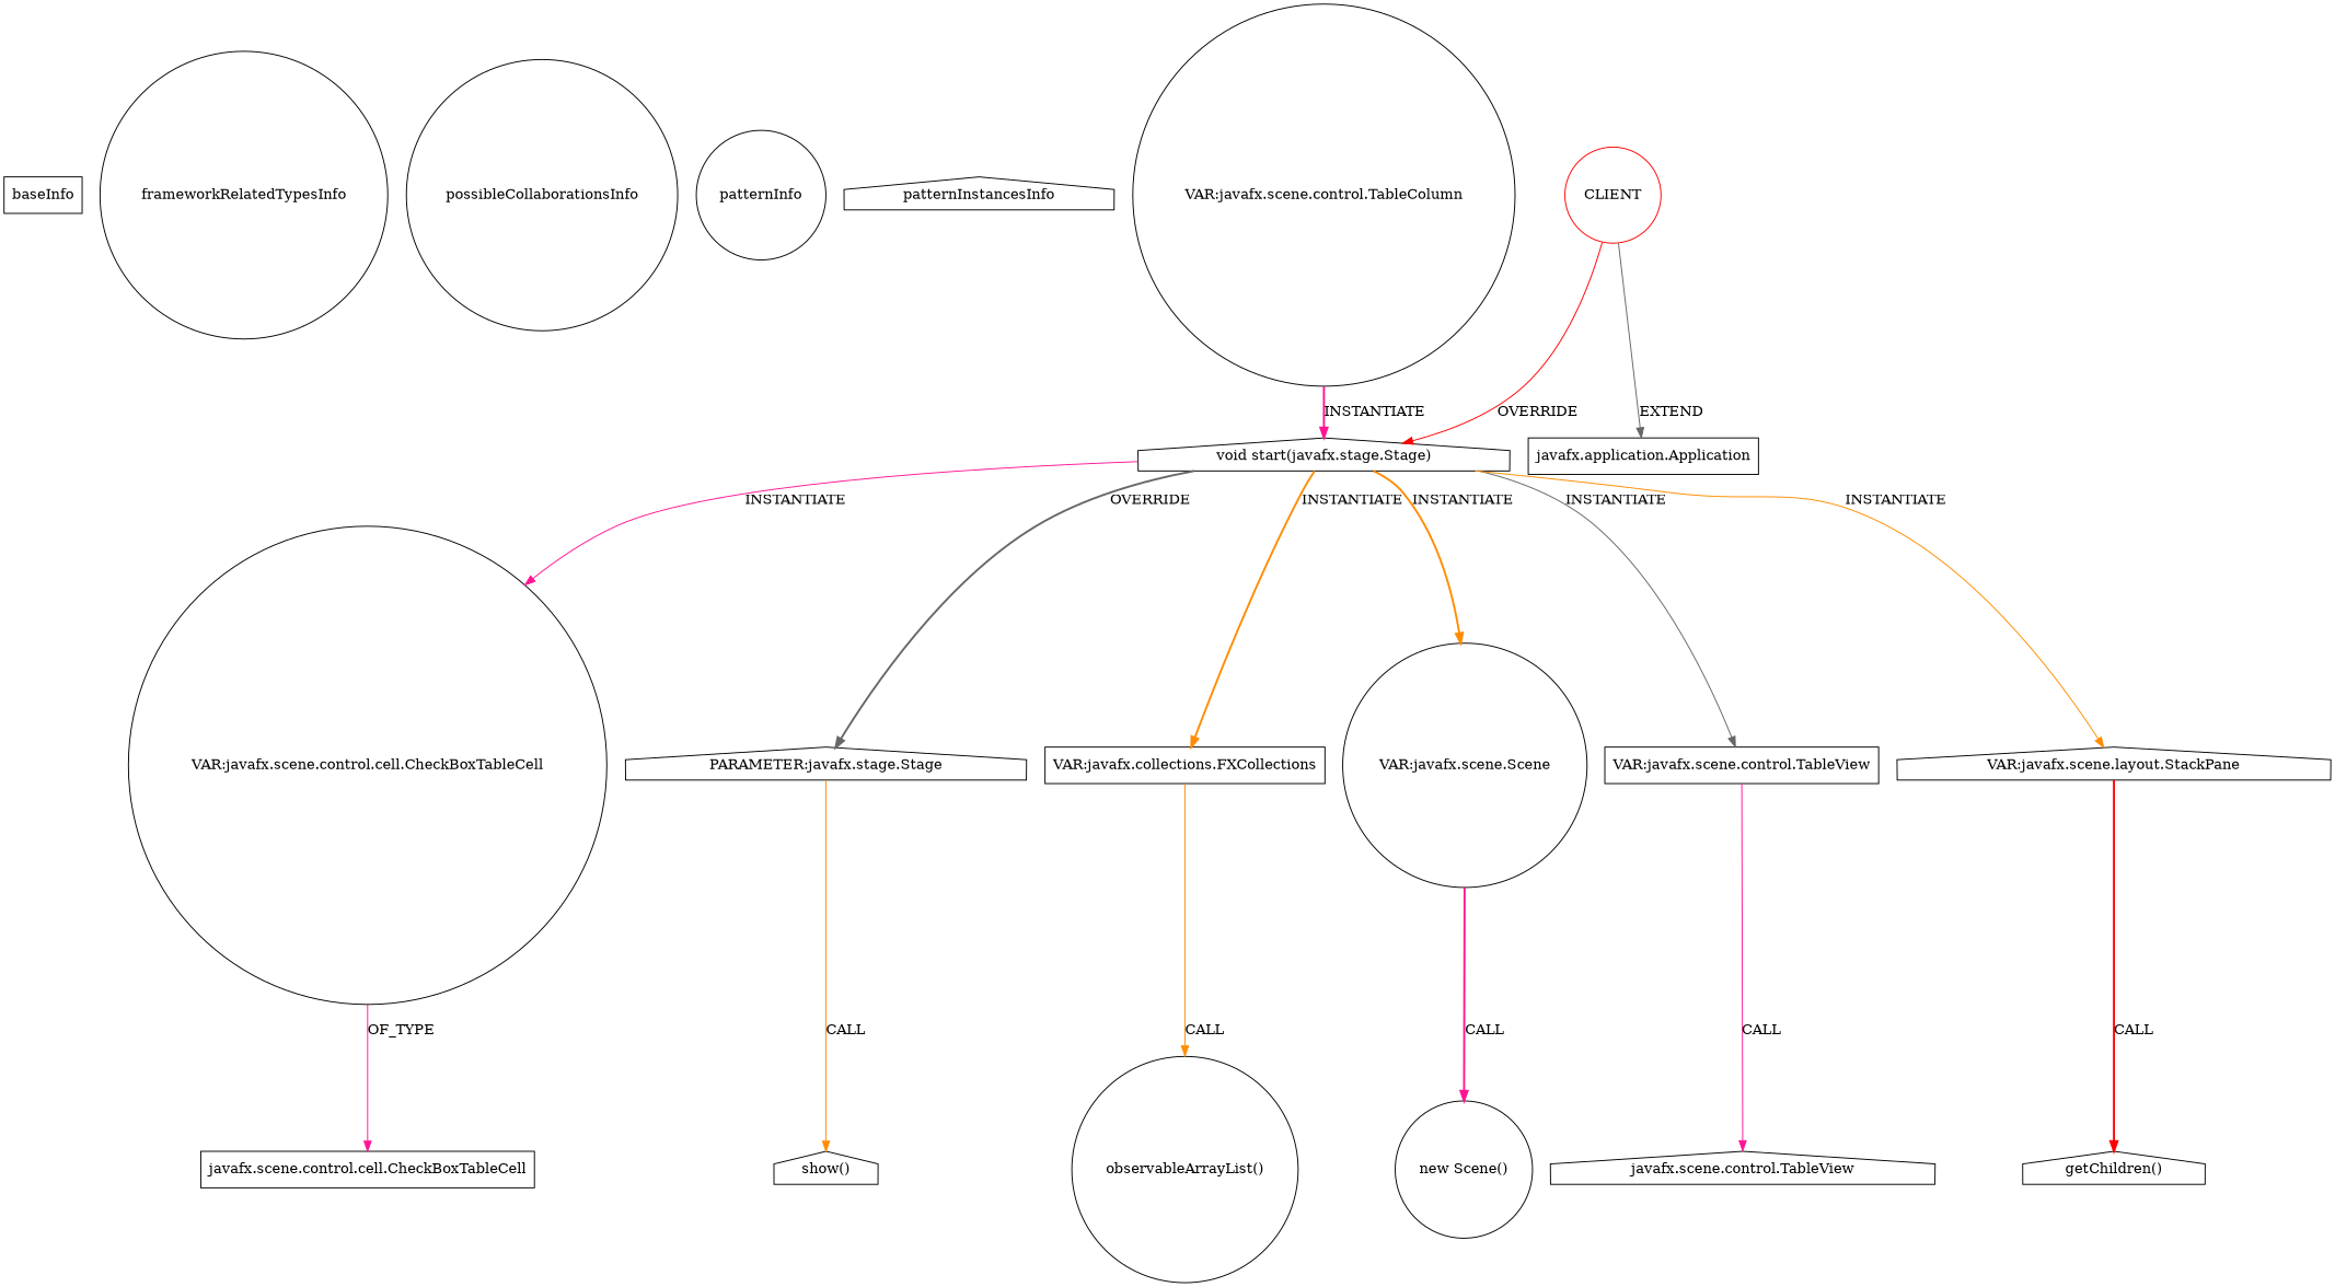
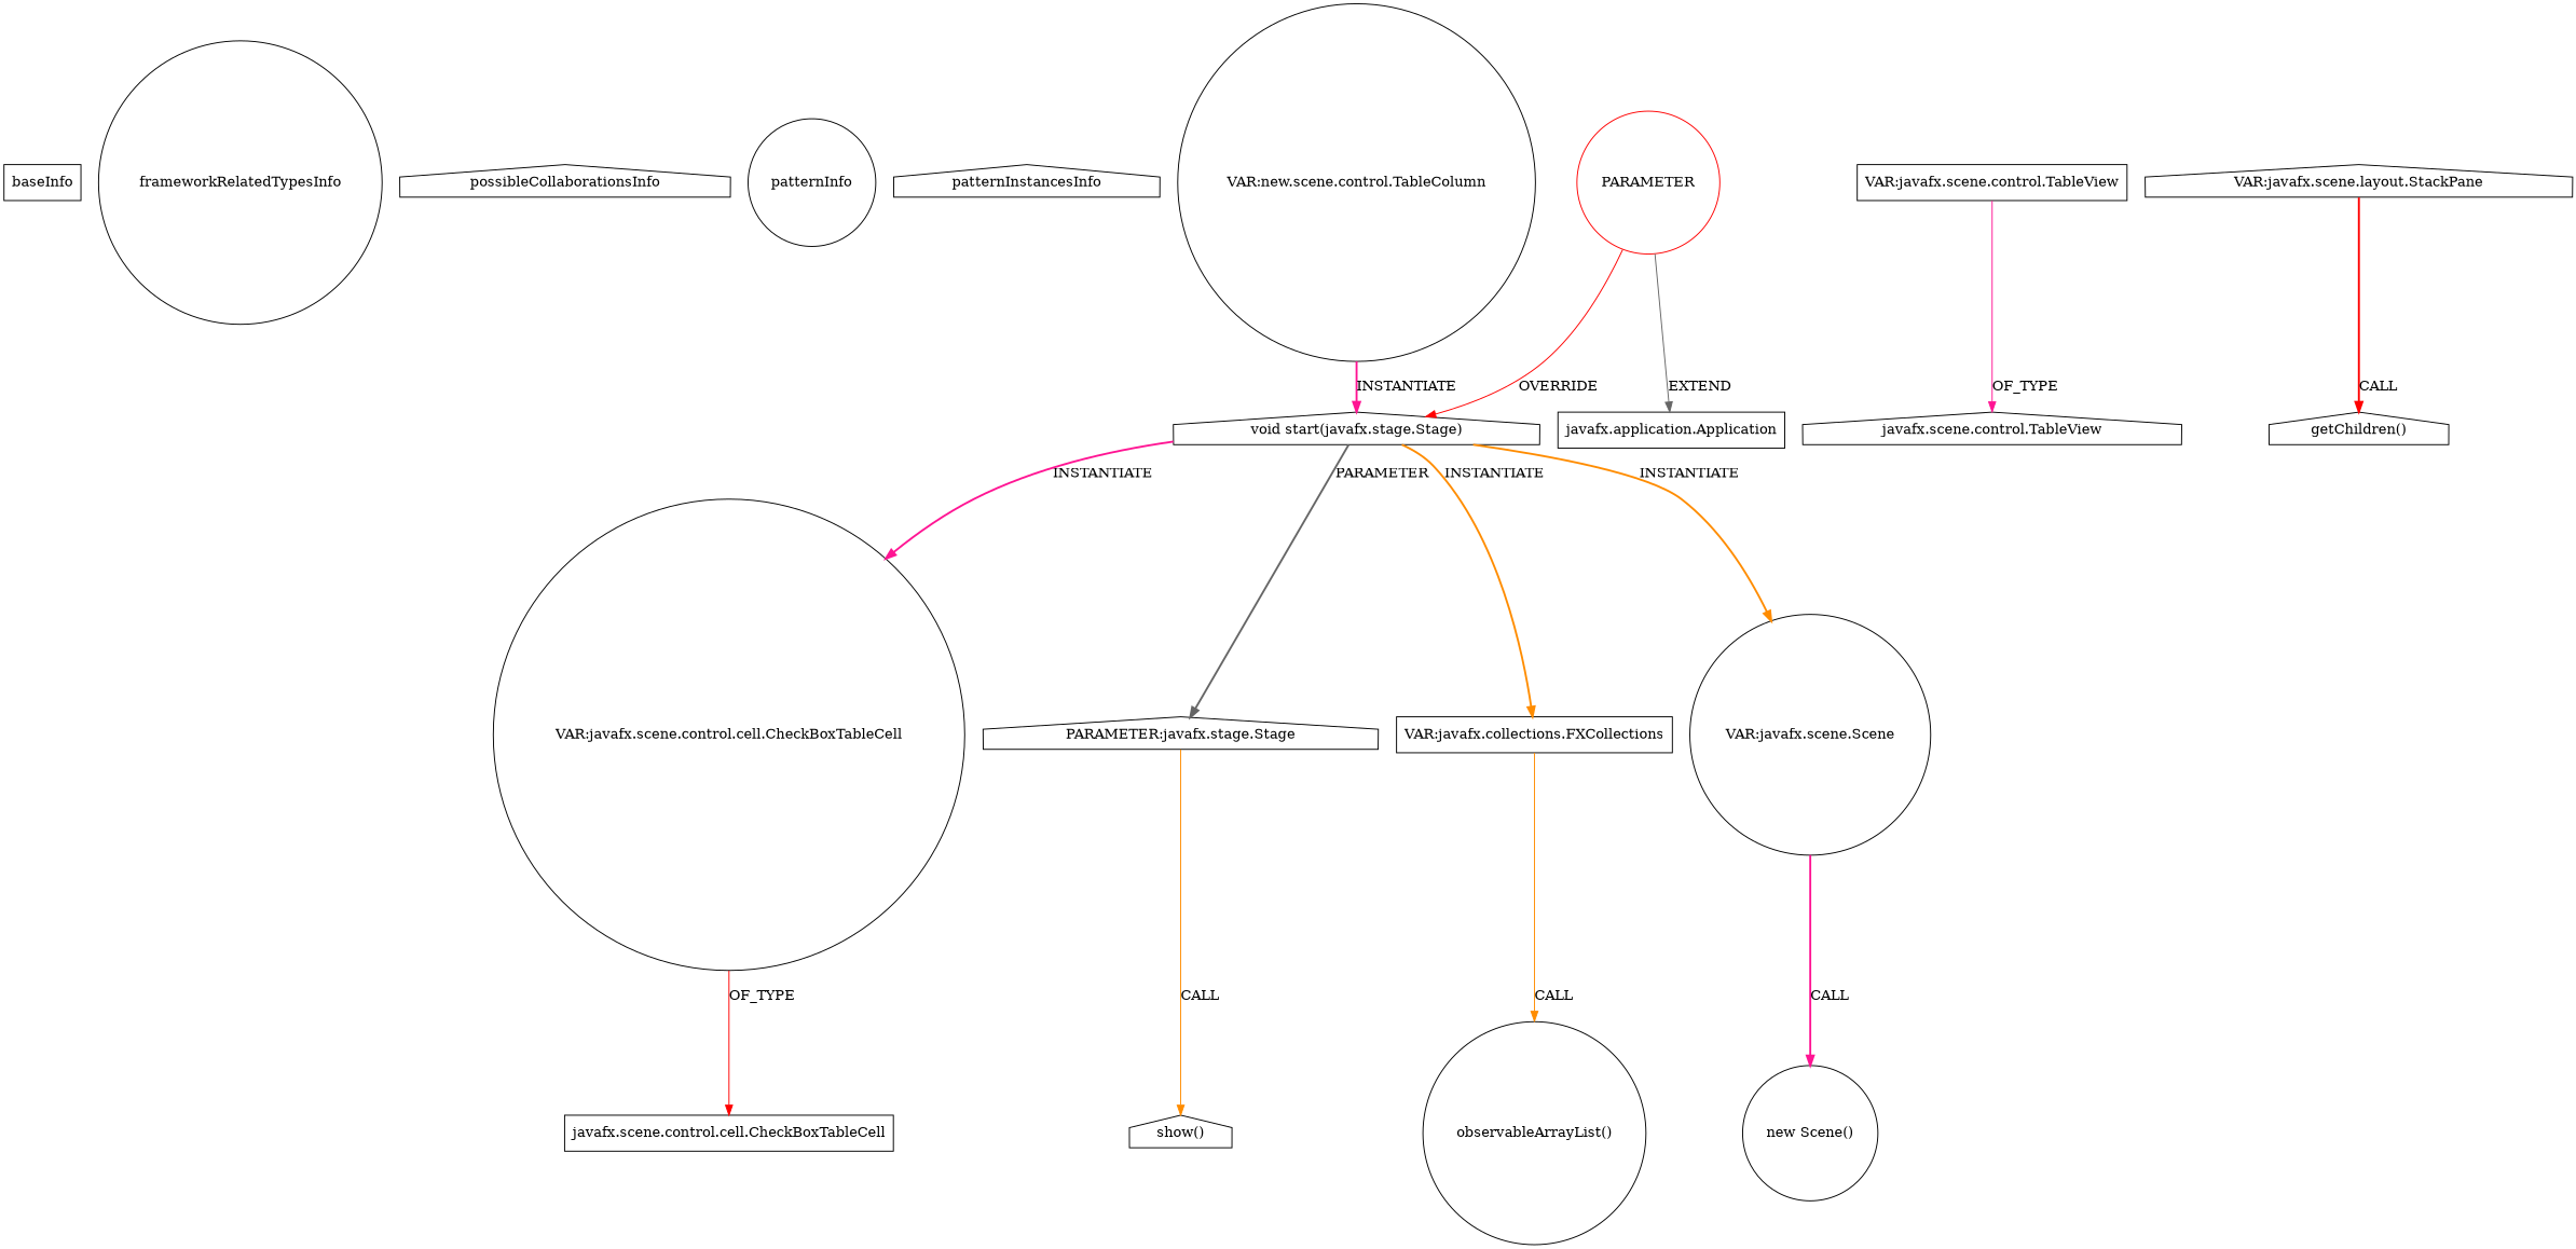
  digraph {
    node [shape=circle isFrameworkType=false vertexType=VARIABLE_EXPRESION]
    edge [color=darkorange style=solid]
    baseInfo [category=pattern graphId=4155 isAnonymous=false possibleRelation=false shape=box isFrameworkType="" vertexType=""]
    frameworkRelatedTypesInfo [0="javafx.application.Application" isFrameworkType="" vertexType=""]
-   possibleCollaborationsInfo [isFrameworkType="" vertexType=""]
+   possibleCollaborationsInfo [shape=house isFrameworkType="" vertexType=""]
    patternInfo [frequency=2.0 patternRootClient=0 isFrameworkType="" vertexType=""]
    patternInstancesInfo [0="guigarage-mastering-javafx-controls~/guigarage-mastering-javafx-controls/mastering-javafx-controls-master/src/main/java/com/guigarage/chapter6/TableDemo6.java~TableDemo6~2888" 1="ranganathankm-blog~/ranganathankm-blog/blog-master/javafx-sample-tableview/src/main/java/com/blogspot/javanbswing/javafx/table/TableViewSample.java~TableViewSample~3991" shape=house isFrameworkType="" vertexType=""]
    n6 [label="javafx.scene.control.cell.CheckBoxTableCell" shape=box vertexType=FRAMEWORK_CLASS_TYPE]
    n7 [label="VAR:javafx.scene.control.cell.CheckBoxTableCell"]
    n8 [label="void start(javafx.stage.Stage)" shape=house vertexType=OVERRIDING_METHOD_DECLARATION]
    n9 [label="PARAMETER:javafx.stage.Stage" shape=house vertexType=PARAMETER_DECLARATION]
    n10 [label="VAR:javafx.collections.FXCollections" shape=box]
    n11 [label="VAR:javafx.scene.Scene"]
    n12 [label="VAR:javafx.scene.control.TableView" shape=box]
    n13 [label="VAR:javafx.scene.layout.StackPane" shape=house]
    n14 [label="show()" shape=house vertexType=INSIDE_CALL]
    n15 [label="observableArrayList()" vertexType=INSIDE_CALL]
    n16 [label="new Scene()" vertexType=CONSTRUCTOR_CALL]
    n17 [label="javafx.scene.control.TableView" shape=house vertexType=FRAMEWORK_CLASS_TYPE]
    n18 [label="getChildren()" shape=house vertexType=INSIDE_CALL]
-   n19 [label="VAR:javafx.scene.control.TableColumn"]
-   n20 [color=red label=CLIENT vertexType=ROOT_CLIENT_CLASS_DECLARATION]
+   n19 [label="VAR:new.scene.control.TableColumn"]
+   n20 [color=red label=PARAMETER vertexType=ROOT_CLIENT_CLASS_DECLARATION]
    n21 [label="javafx.application.Application" shape=box vertexType=FRAMEWORK_CLASS_TYPE]
-   n7 -> n6 [color=deeppink label=OF_TYPE]
-   n8 -> n7 [color=deeppink label=INSTANTIATE]
-   n8 -> n9 [color=gray40 label=OVERRIDE style=bold]
+   n7 -> n6 [color=red label=OF_TYPE]
+   n8 -> n7 [color=deeppink label=INSTANTIATE style=bold]
+   n8 -> n9 [color=gray40 label=PARAMETER style=bold]
    n8 -> n10 [label=INSTANTIATE style=bold]
    n8 -> n11 [label=INSTANTIATE style=bold]
-   n8 -> n12 [color=gray40 label=INSTANTIATE]
-   n8 -> n13 [label=INSTANTIATE]
    n9 -> n14 [label=CALL]
    n10 -> n15 [label=CALL]
    n11 -> n16 [color=deeppink label=CALL style=bold]
-   n12 -> n17 [color=deeppink label=CALL]
+   n12 -> n17 [color=deeppink label=OF_TYPE]
    n13 -> n18 [color=red label=CALL style=bold]
    n19 -> n8 [color=deeppink label=INSTANTIATE style=bold]
    n20 -> n8 [color=red label=OVERRIDE]
    n20 -> n21 [color=gray40 label=EXTEND]
  }
